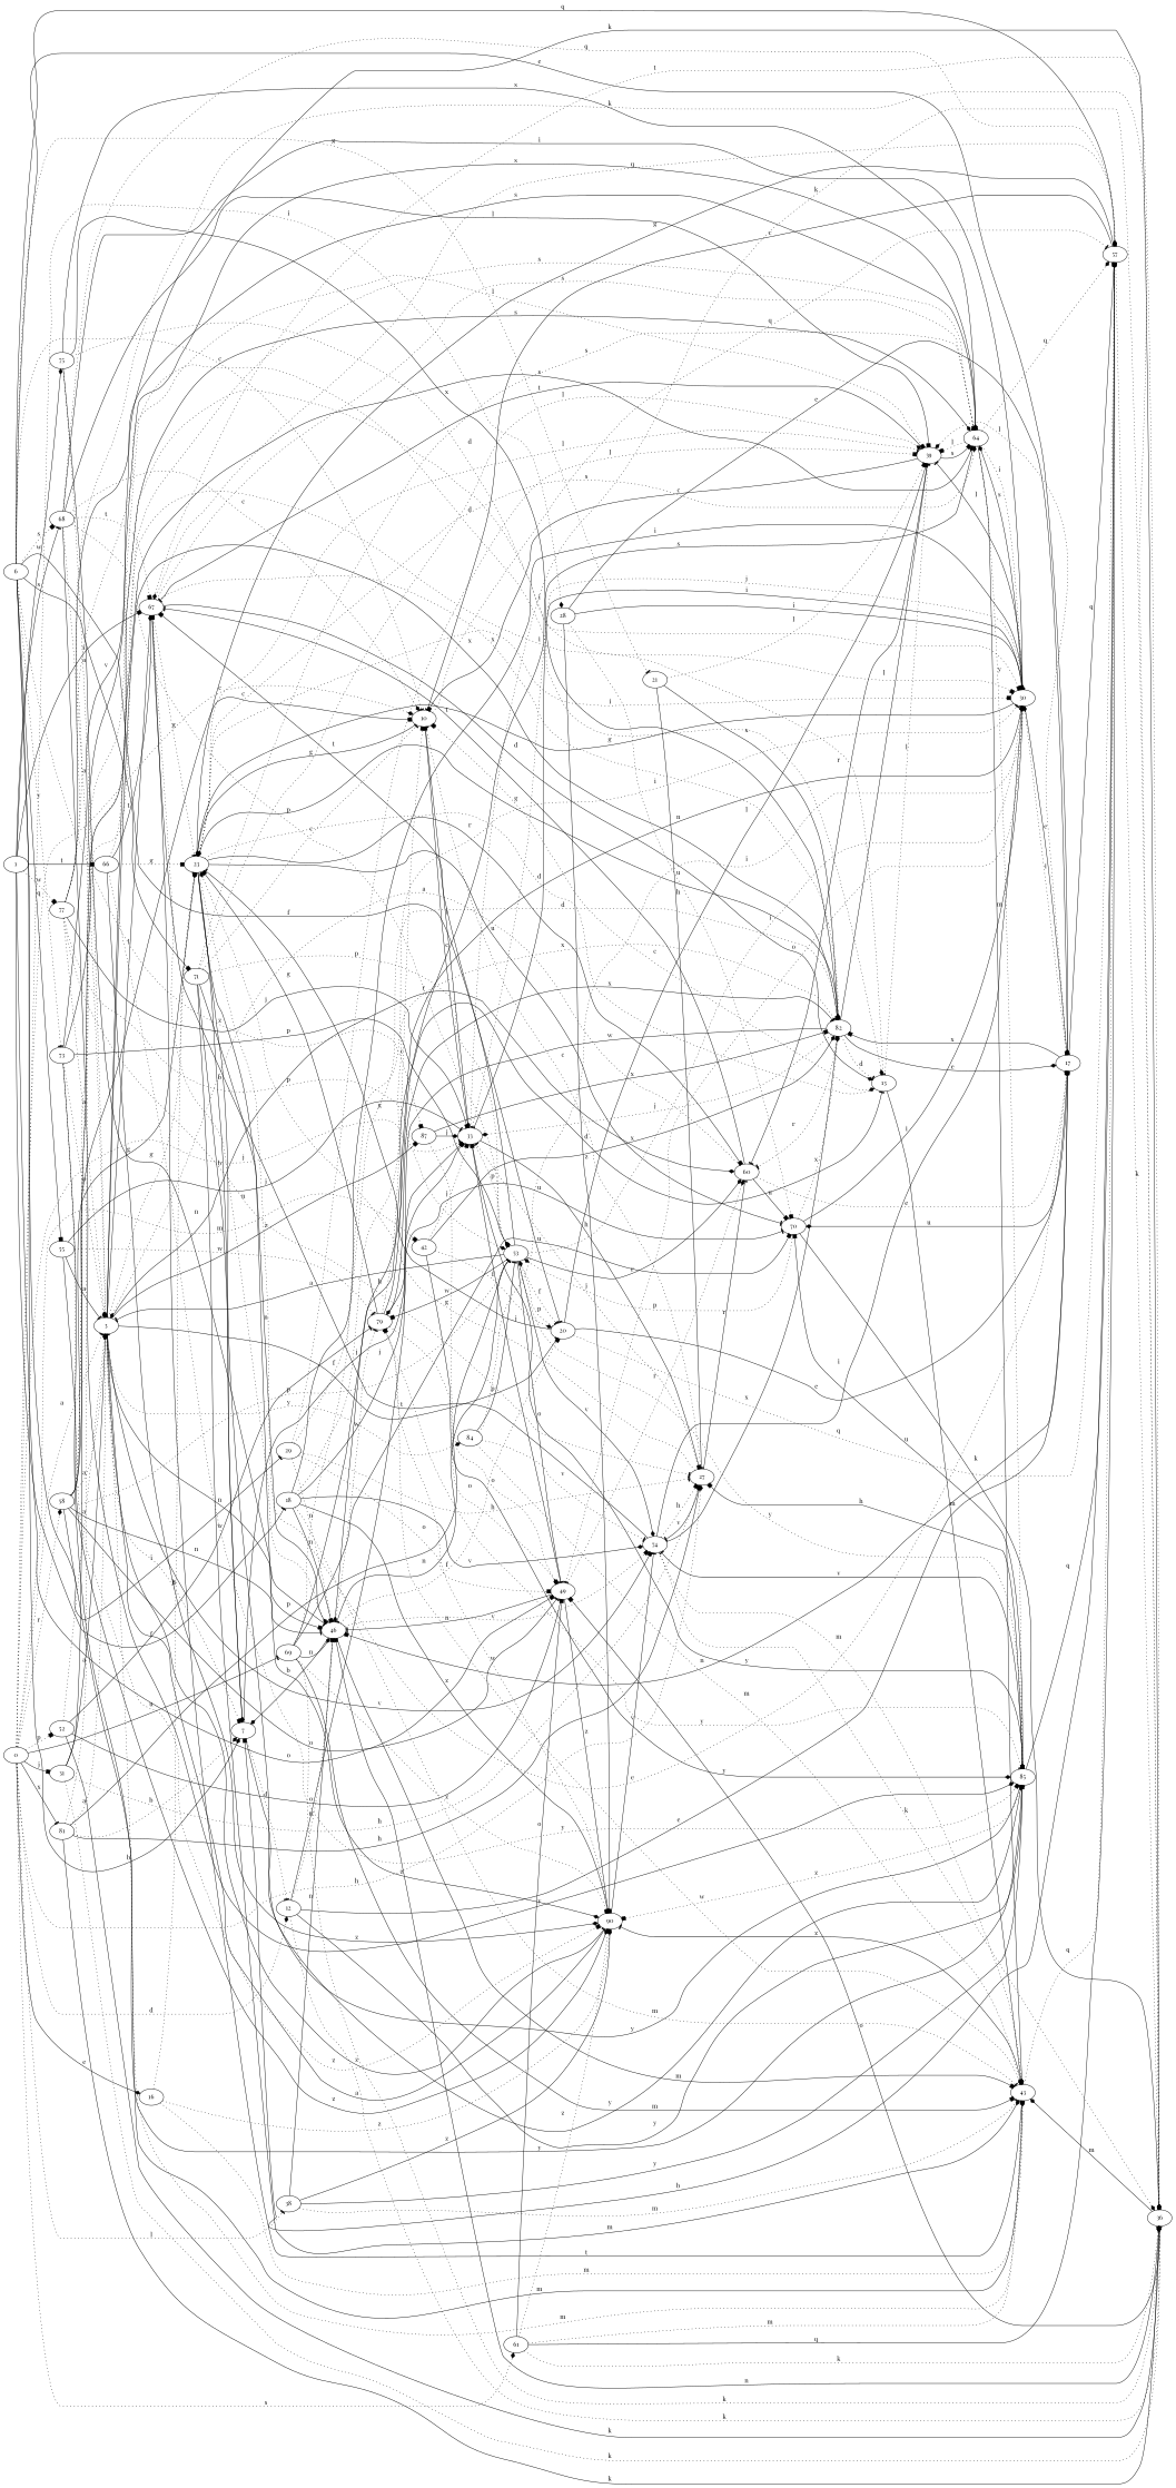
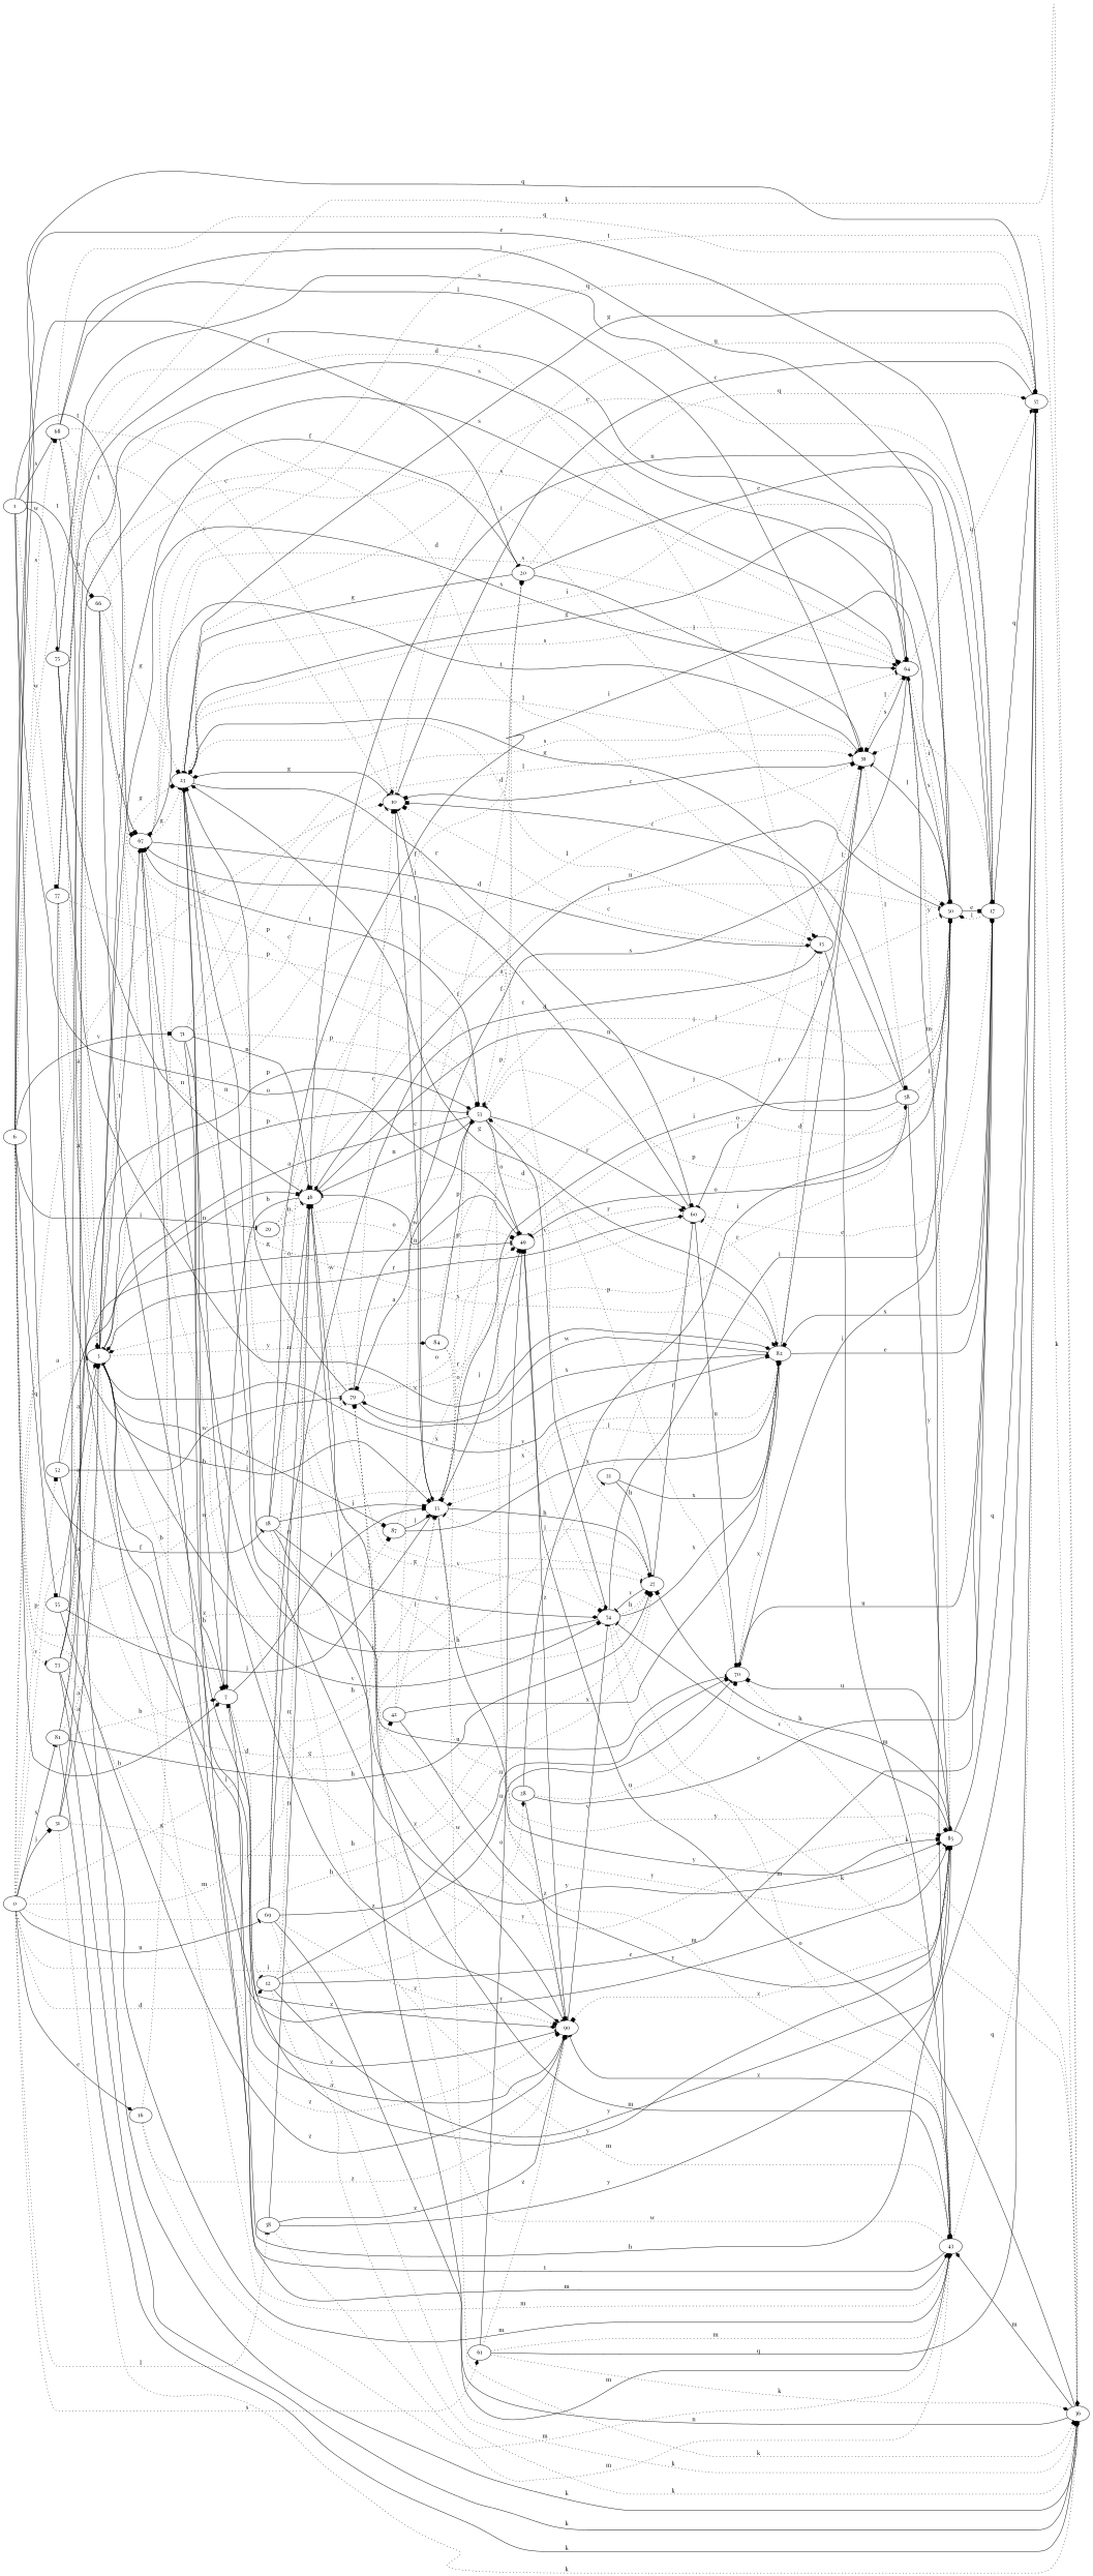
  strict digraph {
    fontname="Playfair Display"
    rankdir=LR
    node [fontname="Playfair Display"]
    edge [arrowhead=tee fontname="Playfair Display" style=solid]
    0
    3
    10
    12
    16
    27
    28
    31
    33
    38
    42
    52
    58
    61
    69
    81
    67
    7
    20
    87
    23
    43
    46
    60
    64
    74
    82
    84
    90
    57
    17
    85
    36
    70
    30
    53
    49
    79
    39
    13
    1
    18
    n43 [label=68]
    66
    75
    77
    n47 [label=6]
    21
    29
    55
    71
    73
    0 -> 3 [label=a style=dotted]
    0 -> 10 [arrowhead=diamond label=c style=dotted]
    0 -> 12 [arrowhead=diamond label=d style=dotted]
    0 -> 16 [arrowhead=diamond label=e]
    0 -> 27 [arrowhead=diamond label=h style=dotted]
    0 -> 28 [arrowhead=diamond label=i style=dotted]
    0 -> 31 [arrowhead=box label=j]
    0 -> 33 [label=j style=dotted]
    0 -> 38 [label=l style=dotted]
    0 -> 42 [arrowhead=box label=m style=dotted]
    0 -> 52 [arrowhead=box label=p style=dotted]
    0 -> 58 [arrowhead=diamond label=r style=dotted]
    0 -> 61 [arrowhead=diamond label=s style=dotted]
    0 -> 69 [label=u]
    0 -> 81 [label=x]
    3 -> 67 [arrowhead=diamond label=t]
    3 -> 7 [arrowhead=box label=b style=dotted]
    3 -> 20 [label=f]
    3 -> 87 [arrowhead=box label=z]
    3 -> 23 [arrowhead=box label=g style=dotted]
    3 -> 43 [label=m style=dotted]
    3 -> 46 [arrowhead=box label=n]
    3 -> 60 [arrowhead=diamond label=r]
    3 -> 64 [arrowhead=diamond label=s]
    3 -> 74 [arrowhead=box label=v]
    3 -> 82 [arrowhead=box label=x]
    3 -> 84 [arrowhead=diamond label=y style=dotted]
    3 -> 90 [label=z]
    10 -> 33 [arrowhead=diamond label=j]
    10 -> 23 [arrowhead=diamond label=g]
    10 -> 57 [label=q style=dotted]
    12 -> 46 [label=n style=dotted]
    12 -> 17 [arrowhead=box label=e]
    12 -> 85 [arrowhead=box label=y]
    12 -> 36 [arrowhead=diamond label=k style=dotted]
    12 -> 70 [label=u]
    16 -> 23 [label=g style=dotted]
    16 -> 43 [arrowhead=diamond label=m style=dotted]
    16 -> 90 [arrowhead=box label=z style=dotted]
    27 -> 10 [label=c style=dotted]
    27 -> 33 [label=j style=dotted]
    27 -> 23 [arrowhead=diamond label=g style=dotted]
    27 -> 60 [label=r]
    27 -> 74 [label=v]
    28 -> 90 [arrowhead=box label=z]
    28 -> 17 [arrowhead=diamond label=e]
    28 -> 70 [arrowhead=box label=u style=dotted]
    28 -> 30 [arrowhead=diamond label=i]
    31 -> 3 [label=a]
    31 -> 27 [arrowhead=diamond label=h style=dotted]
    31 -> 64 [arrowhead=diamond label=s]
    31 -> 36 [label=k style=dotted]
    33 -> 10 [arrowhead=box label=c]
    33 -> 27 [arrowhead=box label=h]
    33 -> 85 [arrowhead=box label=y]
    33 -> 36 [arrowhead=box label=k style=dotted]
    33 -> 30 [arrowhead=box label=i]
    33 -> 53 [arrowhead=diamond label=p style=dotted]
    38 -> 43 [label=m style=dotted]
    38 -> 46 [arrowhead=box label=n]
    38 -> 90 [arrowhead=diamond label=z]
    38 -> 85 [label=y]
    42 -> 33 [arrowhead=box label=j style=dotted]
    42 -> 20 [arrowhead=diamond label=f style=dotted]
    42 -> 82 [arrowhead=diamond label=x]
    42 -> 85 [arrowhead=diamond label=y]
    52 -> 3 [arrowhead=diamond label=a style=dotted]
    52 -> 36 [arrowhead=diamond label=k]
    52 -> 49 [label=o]
    52 -> 79 [label=w]
    58 -> 3 [arrowhead=diamond label=a style=dotted]
    58 -> 10 [arrowhead=box label=c]
    58 -> 23 [arrowhead=diamond label=g]
    58 -> 46 [label=n]
    58 -> 85 [label=y]
    58 -> 30 [arrowhead=box label=i style=dotted]
    58 -> 53 [label=p style=dotted]
    58 -> 49 [label=o]
-   58 -> 39 [arrowhead=box label=l style=dotted]
+   39 -> 58 [arrowhead=box label=l style=dotted]
    61 -> 43 [arrowhead=box label=m style=dotted]
    61 -> 90 [arrowhead=box label=z style=dotted]
    61 -> 57 [label=q]
    61 -> 36 [arrowhead=diamond label=k style=dotted]
    61 -> 49 [arrowhead=box label=o]
    69 -> 43 [arrowhead=box label=m]
    69 -> 46 [arrowhead=diamond label=n]
    69 -> 90 [arrowhead=box label=z style=dotted]
    69 -> 36 [arrowhead=diamond label=k style=dotted]
    69 -> 70 [arrowhead=box label=u]
    69 -> 30 [label=i style=dotted]
    69 -> 13 [label=d]
    81 -> 3 [arrowhead=diamond label=a style=dotted]
    81 -> 27 [arrowhead=diamond label=h]
    81 -> 7 [arrowhead=diamond label=b style=dotted]
    81 -> 36 [label=k]
    81 -> 30 [arrowhead=box label=i style=dotted]
    81 -> 53 [label=p]
    67 -> 23 [label=g style=dotted]
    67 -> 46 [label=n style=dotted]
    67 -> 64 [arrowhead=box label=s style=dotted]
    67 -> 82 [arrowhead=diamond label=x style=dotted]
    67 -> 57 [arrowhead=diamond label=q style=dotted]
    67 -> 13 [arrowhead=diamond label=d]
    7 -> 12 [label=d style=dotted]
    7 -> 33 [arrowhead=box label=j]
    7 -> 85 [label=y]
    20 -> 23 [label=g]
    20 -> 57 [arrowhead=diamond label=q style=dotted]
    20 -> 17 [label=e]
    20 -> 53 [arrowhead=diamond label=p style=dotted]
    20 -> 39 [arrowhead=box label=l]
    87 -> 33 [arrowhead=diamond label=j]
    87 -> 82 [arrowhead=box label=x]
    87 -> 49 [arrowhead=box label=o style=dotted]
    23 -> 7 [arrowhead=diamond label=b]
    23 -> 60 [arrowhead=box label=r]
    23 -> 64 [arrowhead=diamond label=s style=dotted]
    23 -> 90 [arrowhead=diamond label=z]
    23 -> 17 [arrowhead=box label=e style=dotted]
    23 -> 85 [arrowhead=diamond label=y]
    23 -> 70 [label=u]
    23 -> 30 [arrowhead=box label=i style=dotted]
    23 -> 39 [label=l style=dotted]
    23 -> 13 [arrowhead=diamond label=d style=dotted]
    43 -> 67 [arrowhead=box label=t]
    43 -> 90 [label=z]
    43 -> 57 [arrowhead=box label=q style=dotted]
    43 -> 79 [arrowhead=box label=w style=dotted]
    46 -> 7 [arrowhead=diamond label=b]
    46 -> 20 [arrowhead=box label=f style=dotted]
    46 -> 43 [arrowhead=box label=m]
    46 -> 74 [arrowhead=box label=v style=dotted]
    46 -> 79 [label=w style=dotted]
    60 -> 3 [arrowhead=diamond label=a style=dotted]
    60 -> 67 [label=t]
    60 -> 17 [label=e style=dotted]
    60 -> 70 [arrowhead=box label=u]
    64 -> 43 [arrowhead=diamond label=m]
    64 -> 57 [arrowhead=diamond label=q style=dotted]
    64 -> 85 [arrowhead=diamond label=y style=dotted]
    64 -> 30 [label=i style=dotted]
    64 -> 39 [arrowhead=box label=l style=dotted]
    74 -> 27 [arrowhead=box label=h style=dotted]
    74 -> 67 [arrowhead=box label=t]
    74 -> 43 [arrowhead=diamond label=m style=dotted]
    74 -> 82 [arrowhead=box label=x]
    74 -> 36 [arrowhead=diamond label=k style=dotted]
    74 -> 30 [arrowhead=diamond label=i]
    82 -> 33 [arrowhead=diamond label=j style=dotted]
    82 -> 23 [arrowhead=diamond label=g]
    82 -> 60 [label=r style=dotted]
    82 -> 17 [arrowhead=diamond label=e]
    82 -> 79 [arrowhead=diamond label=w]
    82 -> 39 [label=l]
    82 -> 13 [label=d style=dotted]
    84 -> 43 [arrowhead=diamond label=m style=dotted]
    84 -> 74 [label=v style=dotted]
    84 -> 30 [label=i style=dotted]
    84 -> 53 [label=p]
    90 -> 3 [label=a]
    90 -> 74 [label=v]
    90 -> 79 [label=w style=dotted]
    57 -> 10 [label=c]
    57 -> 7 [arrowhead=box label=b]
    57 -> 23 [label=g]
    57 -> 36 [arrowhead=diamond label=k style=dotted]
    17 -> 46 [arrowhead=box label=n]
    17 -> 82 [arrowhead=box label=x]
    17 -> 57 [arrowhead=box label=q]
    17 -> 70 [arrowhead=diamond label=u]
    17 -> 30 [arrowhead=diamond label=i style=dotted]
    17 -> 39 [arrowhead=diamond label=l style=dotted]
    85 -> 27 [arrowhead=box label=h]
    85 -> 74 [label=v]
    85 -> 90 [arrowhead=box label=z style=dotted]
    85 -> 57 [arrowhead=box label=q]
    85 -> 70 [arrowhead=box label=u]
    36 -> 67 [arrowhead=diamond label=t style=dotted]
    36 -> 43 [arrowhead=diamond label=m]
    36 -> 46 [arrowhead=box label=n]
    36 -> 49 [arrowhead=box label=o]
    70 -> 82 [arrowhead=diamond label=x style=dotted]
-   70 -> 36 [arrowhead=diamond label=k]
+   70 -> 36 [arrowhead=diamond label=k style=dotted]
    70 -> 30 [arrowhead=diamond label=i]
    70 -> 53 [arrowhead=diamond label=p style=dotted]
    30 -> 33 [label=j style=dotted]
    30 -> 23 [arrowhead=diamond label=g]
    30 -> 46 [arrowhead=diamond label=n]
    30 -> 64 [arrowhead=diamond label=s]
    30 -> 17 [arrowhead=box label=e]
    30 -> 49 [label=o style=dotted]
    30 -> 39 [label=l]
    53 -> 3 [label=a]
    53 -> 67 [arrowhead=box label=t]
    53 -> 20 [label=f style=dotted]
    53 -> 46 [label=n]
    53 -> 60 [arrowhead=diamond label=r]
    53 -> 74 [arrowhead=diamond label=v]
    53 -> 85 [arrowhead=box label=y style=dotted]
    53 -> 30 [arrowhead=box label=i style=dotted]
    53 -> 49 [label=o]
    53 -> 79 [arrowhead=box label=w]
    49 -> 33 [arrowhead=box label=j]
    49 -> 46 [label=n]
    49 -> 60 [arrowhead=diamond label=r style=dotted]
    49 -> 90 [arrowhead=box label=z]
    79 -> 10 [arrowhead=box label=c style=dotted]
    79 -> 23 [arrowhead=box label=g]
    79 -> 64 [label=s]
    79 -> 82 [label=x]
    79 -> 85 [label=y style=dotted]
    79 -> 49 [arrowhead=diamond label=o style=dotted]
    39 -> 10 [arrowhead=box label=c]
    39 -> 67 [label=t]
    39 -> 60 [label=r]
    39 -> 64 [arrowhead=box label=s]
    13 -> 10 [arrowhead=box label=c style=dotted]
    13 -> 43 [arrowhead=box label=m]
    13 -> 39 [label=l style=dotted]
    1 -> 67 [arrowhead=box label=t]
    1 -> 49 [arrowhead=box label=o]
    1 -> 18 [label=f]
    1 -> n43 [label=s]
    1 -> 66 [arrowhead=box label=t]
    1 -> 75 [arrowhead=diamond label=w]
    1 -> 77 [arrowhead=box label=w style=dotted]
    18 -> 33 [arrowhead=box label=j]
    18 -> 43 [label=m style=dotted]
    18 -> 46 [arrowhead=box label=n]
    18 -> 74 [arrowhead=diamond label=v]
    18 -> 82 [label=x style=dotted]
    18 -> 90 [label=z]
    18 -> 30 [label=i]
    n43 -> 3 [label=a style=dotted]
    n43 -> 10 [arrowhead=diamond label=c style=dotted]
    n43 -> 67 [arrowhead=box label=t style=dotted]
    n43 -> 57 [arrowhead=box label=q style=dotted]
    n43 -> 85 [arrowhead=diamond label=y]
    n43 -> 30 [label=i]
    n43 -> 53 [arrowhead=diamond label=p style=dotted]
    n43 -> 39 [arrowhead=box label=l]
    66 -> 67 [arrowhead=box label=t]
    66 -> 23 [arrowhead=box label=g style=dotted]
    66 -> 64 [label=s style=dotted]
    66 -> 90 [arrowhead=diamond label=z]
    66 -> 85 [arrowhead=box label=y style=dotted]
    75 -> 3 [arrowhead=diamond label=a style=dotted]
    75 -> 46 [label=n]
    75 -> 64 [arrowhead=diamond label=s]
    75 -> 82 [arrowhead=diamond label=x]
    75 -> 13 [label=d style=dotted]
    77 -> 3 [arrowhead=diamond label=a style=dotted]
    77 -> 27 [label=h style=dotted]
    77 -> 33 [arrowhead=box label=j]
    77 -> 64 [label=s]
    77 -> 36 [arrowhead=diamond label=k style=dotted]
    77 -> 53 [arrowhead=diamond label=p style=dotted]
    77 -> 13 [arrowhead=diamond label=d style=dotted]
    n47 -> 10 [label=c style=dotted]
    n47 -> 7 [arrowhead=diamond label=b]
    n47 -> 20 [label=f]
    n47 -> 87 [arrowhead=box label=z style=dotted]
    n47 -> 57 [arrowhead=diamond label=q]
    n47 -> 17 [label=e]
    n47 -> n43 [arrowhead=box label=s style=dotted]
    n47 -> 21 [label=g style=dotted]
    n47 -> 29 [label=i]
    n47 -> 55 [arrowhead=box label=q]
    n47 -> 71 [arrowhead=box label=v]
    n47 -> 73 [label=v style=dotted]
    21 -> 27 [label=h]
    21 -> 82 [label=x]
    21 -> 39 [arrowhead=box label=l style=dotted]
    29 -> 27 [label=h style=dotted]
    29 -> 46 [label=n style=dotted]
    29 -> 82 [arrowhead=diamond label=d style=dotted]
    29 -> 49 [arrowhead=box label=o style=dotted]
    29 -> 39 [arrowhead=box label=l style=dotted]
    55 -> 3 [label=a]
    55 -> 33 [label=j]
    55 -> 90 [arrowhead=diamond label=z]
    55 -> 79 [label=w style=dotted]
    71 -> 10 [label=c style=dotted]
    71 -> 7 [arrowhead=diamond label=b]
    71 -> 43 [arrowhead=diamond label=m]
    71 -> 46 [arrowhead=diamond label=n]
    71 -> 64 [label=s style=dotted]
    71 -> 53 [label=p style=dotted]
    71 -> 39 [arrowhead=diamond label=l style=dotted]
    73 -> 3 [arrowhead=diamond label=a style=dotted]
    73 -> 43 [label=m]
    73 -> 64 [arrowhead=box label=s]
    73 -> 90 [arrowhead=box label=z style=dotted]
    73 -> 36 [arrowhead=diamond label=k]
    73 -> 53 [arrowhead=diamond label=p]
  }
